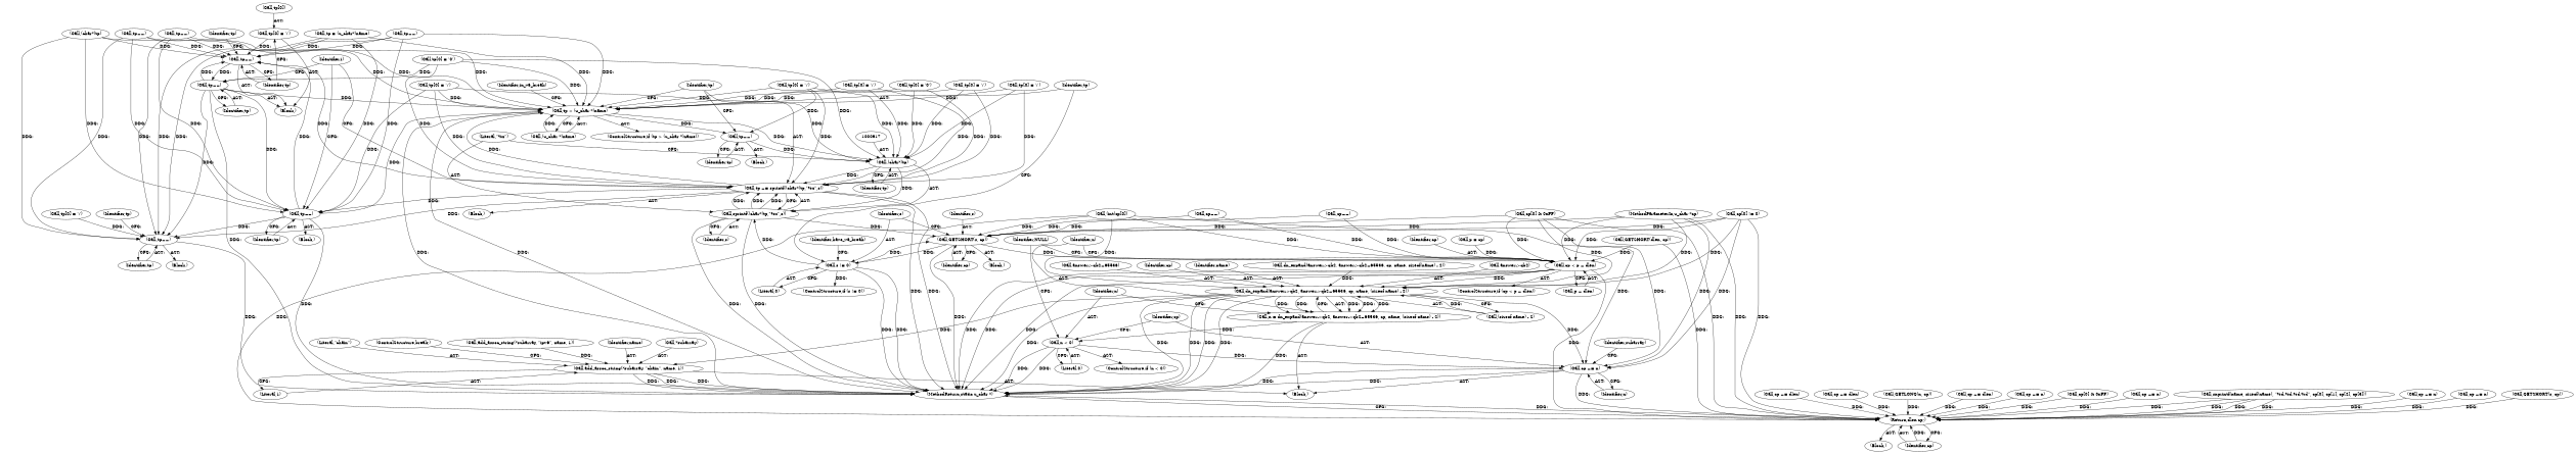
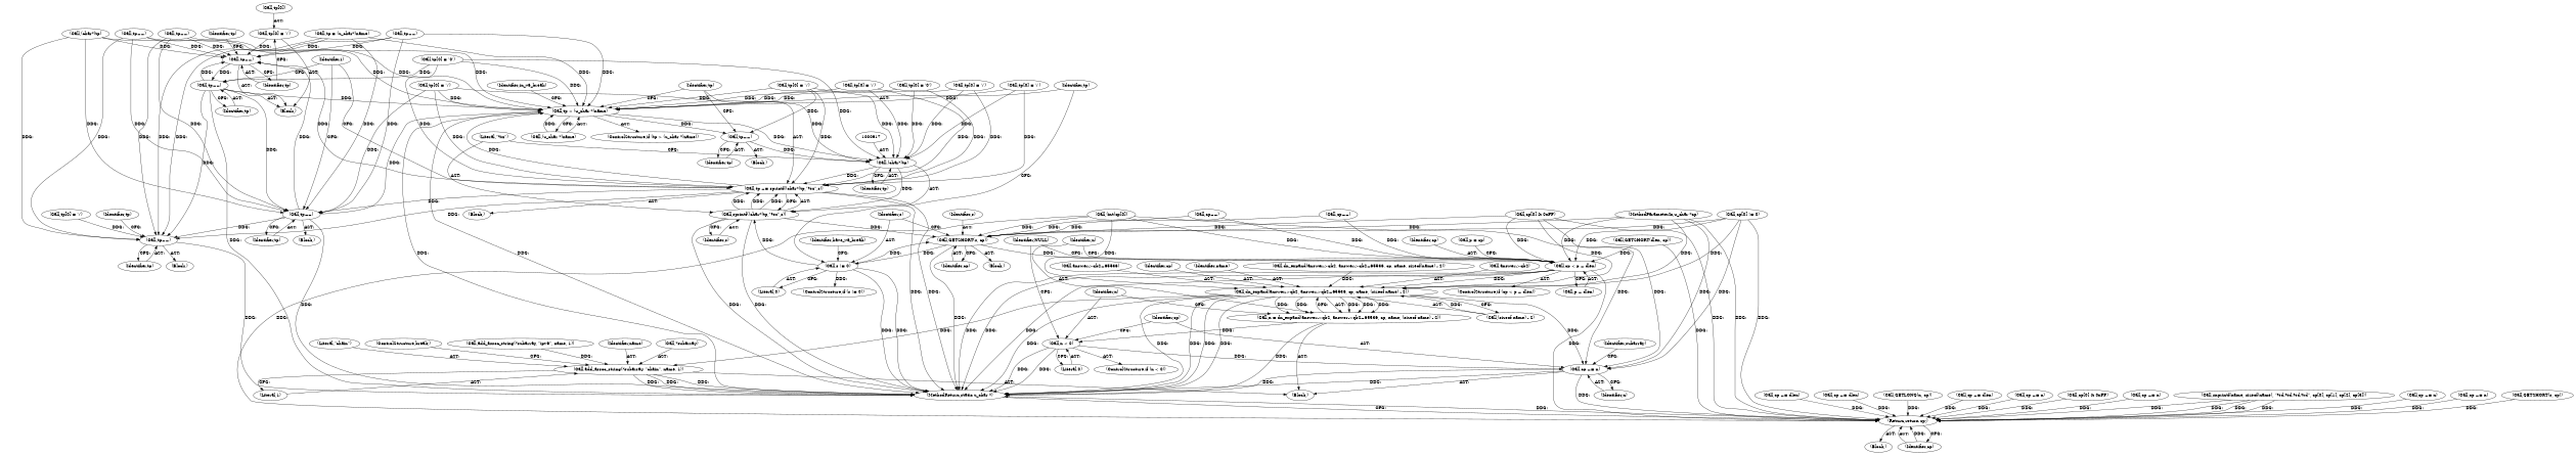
  digraph {
    n1 [label="(Call,tp[0] = ':')"]
    n2 [label="(Call,tp++)"]
    n3 [label="(Block,)"]
    n4 [label="(Call,tp++)"]
    n5 [label="(Identifier,tp)"]
    n6 [label="(Call,tp > (u_char *)name)"]
    n7 [label="(Call,tp++)"]
    n8 [label="(Call,tp++)"]
    n9 [label="(Identifier,tp)"]
    n10 [label="(MethodReturn,static u_char *)"]
    n11 [label="(Call,tp++)"]
    n12 [label="(Call,(char*)tp)"]
    n13 [label="(ControlStructure,if (tp > (u_char *)name))"]
    n14 [label="(Call,(u_char *)name)"]
    n15 [label="(Block,)"]
    n16 [label="(Identifier,tp)"]
    n17 [label="(Identifier,tp)"]
    n18 [label="(Block,)"]
-   n19 [label="(Return,dlen cp;)"]
+   n19 [label="(Return,return cp;)"]
    n20 [label="(Block,)"]
    n21 [label="(Identifier,tp)"]
    n22 [label="(Call,tp += sprintf((char*)tp,\"%x\",s))"]
    n23 [label="(Call,sprintf((char*)tp,\"%x\",s))"]
    n24 [label="(Identifier,tp)"]
    n25 [label="(Block,)"]
    n26 [label="(Call,GETSHORT(s, cp))"]
    n27 [label="(Identifier,s)"]
    n28 [label="(Call,s != 0)"]
    n29 [label="(Call,cp < p + dlen)"]
    n30 [label="(Identifier,cp)"]
    n31 [label="(Block,)"]
    n32 [label="(Literal,0)"]
    n33 [label="(ControlStructure,if (s != 0))"]
    n34 [label="(Call,dn_expand(answer->qb2, answer->qb2+65536, cp, name, (sizeof name) - 2))"]
    n35 [label="(ControlStructure,if (cp < p + dlen))"]
    n36 [label="(Call,p + dlen)"]
    n37 [label="(Call,n = dn_expand(answer->qb2, answer->qb2+65536, cp, name, (sizeof name) - 2))"]
    n38 [label="(Call,cp += n)"]
    n39 [label="(Call,add_assoc_string(*subarray, \"chain\", name, 1))"]
    n40 [label="(Call,(sizeof name) - 2)"]
    n41 [label="(Block,)"]
    n42 [label="(Identifier,cp)"]
    n43 [label="(Call,n < 0)"]
    n44 [label="(Block,)"]
    n45 [label="(Identifier,n)"]
    n46 [label="(Literal,1)"]
    n47 [label="(Literal,0)"]
    n48 [label="(ControlStructure,if (n < 0))"]
    n49 [label="(Identifier,cp)"]
    n50 [label="(Identifier,s)"]
    n51 [label="(Identifier,tp)"]
    n52 [label="(Call,cp += dlen)"]
    n53 [label="(Call,tp = (u_char*)name)"]
    n54 [label="(Call,add_assoc_string(*subarray, \"ipv6\", name, 1))"]
    n55 [label="(Identifier,name)"]
    n56 [label="(Call,answer->qb2+65536)"]
    n57 [label="(Identifier,s)"]
    n58 [label="(Call,tp[0] = ':')"]
    n59 [label="(Call,cp++)"]
    n60 [label="(Identifier,in_v6_break)"]
    n61 [label="(Call,cp += dlen)"]
    n62 [label="(Call,tp[0] = ':')"]
    n63 [label="(Identifier,cp)"]
    n64 [label="(Call,(int)cp[0])"]
    n65 [label="(Identifier,i)"]
    n66 [label="(Call,GETLONG(n, cp))"]
    n67 [label="(Call,(char*)tp)"]
    n68 [label="(Call,cp += dlen)"]
    n69 [label="(Call,tp++)"]
    n70 [label="(Identifier,cp)"]
    n71 [label="(Identifier,name)"]
    n72 [label="(Identifier,have_v6_break)"]
    n73 [label="(Call,cp += n)"]
    n74 [label="(Call,cp[0] & 0xFF)"]
    n75 [label="(Call,cp[0] != 0)"]
    n76 [label="(Call,cp += n)"]
    n77 [label="(Call,snprintf(name, sizeof(name), \"%d.%d.%d.%d\", cp[0], cp[1], cp[2], cp[3]))"]
    n78 [label="(Identifier,tp)"]
    n79 [label="(Call,tp[0])"]
    n80 [label="(Call,tp[0] = '0')"]
    n81 [label="(Call,tp[0] = ':')"]
    n82 [label="(Call,*subarray)"]
    n83 [label="(Call,cp += n)"]
    n84 [label="(Call,tp[0] = ':')"]
    n85 [label="(Call,tp++)"]
    n86 [label="(Literal,\"chain\")"]
    n87 [label="(Call,tp[0] = ':')"]
    n88 [label="(Identifier,NULL)"]
    n89 [label="(Call,cp += n)"]
    n90 [label="(Identifier,tp)"]
    n91 [label="(Call,tp[0] = ':')"]
    n92 [label="(Identifier,tp)"]
    n93 [label="(ControlStructure,break;)"]
    n94 [label="(Call,cp[0] & 0xFF)"]
    n95 [label="(MethodParameterIn,u_char *cp)"]
    n96 [label="(Call,tp[0] = '0')"]
    n97 [label="(Call,cp++)"]
    n98 [label="(Call,GETSHORT(dlen, cp))"]
    n99 [label="(Identifier,n)"]
    n100 [label="(Call,p = cp)"]
    n101 [label="(Identifier,subarray)"]
    n102 [label="(Call,dn_expand(answer->qb2, answer->qb2+65536, cp, name, sizeof(name) - 2))"]
    n103 [label="(Identifier,n)"]
    n104 [label="(Literal,\"%x\")"]
    n105 [label="(Call,tp++)"]
    n106 [label="(Call,GETSHORT(s, cp))"]
    n107 [label="(Call,answer->qb2)"]
    1000917
    n1 -> n2 [label="DDG: "]
    n1 -> n3 [label="AST: "]
    n2 -> n3 [label="AST: "]
    n2 -> n4 [label="DDG: "]
    n2 -> n5 [label="CFG: "]
    n4 -> n2 [label="DDG: "]
    n4 -> n3 [label="AST: "]
    n4 -> n6 [label="DDG: "]
    n4 -> n7 [label="DDG: "]
    n4 -> n8 [label="DDG: "]
    n4 -> n9 [label="CFG: "]
    n4 -> n10 [label="DDG: "]
    n5 -> n1 [label="CFG: "]
    n5 -> n2 [label="AST: "]
    n6 -> n10 [label="DDG: "]
    n6 -> n10 [label="DDG: "]
    n6 -> n11 [label="DDG: "]
    n6 -> n12 [label="DDG: "]
    n6 -> n13 [label="AST: "]
    n6 -> n14 [label="CFG: "]
    n7 -> n2 [label="DDG: "]
    n7 -> n6 [label="DDG: "]
    n7 -> n8 [label="DDG: "]
    n7 -> n10 [label="DDG: "]
    n7 -> n15 [label="AST: "]
    n7 -> n16 [label="CFG: "]
    n8 -> n10 [label="DDG: "]
    n8 -> n17 [label="CFG: "]
    n8 -> n18 [label="AST: "]
    n9 -> n4 [label="AST: "]
    n10 -> n19 [label="CFG: "]
    n11 -> n12 [label="DDG: "]
    n11 -> n20 [label="AST: "]
    n11 -> n21 [label="CFG: "]
    n12 -> n22 [label="DDG: "]
    n12 -> n23 [label="AST: "]
    n12 -> n23 [label="DDG: "]
    n12 -> n24 [label="CFG: "]
    n14 -> n6 [label="AST: "]
    n14 -> n6 [label="DDG: "]
    n16 -> n7 [label="AST: "]
    n17 -> n8 [label="AST: "]
    n19 -> n10 [label="DDG: "]
    n19 -> n41 [label="AST: "]
    n19 -> n42 [label="CFG: "]
    n21 -> n11 [label="AST: "]
    n22 -> n2 [label="DDG: "]
    n22 -> n6 [label="DDG: "]
    n22 -> n7 [label="DDG: "]
    n22 -> n8 [label="DDG: "]
    n22 -> n10 [label="DDG: "]
    n22 -> n10 [label="DDG: "]
    n22 -> n23 [label="CFG: "]
    n22 -> n25 [label="AST: "]
    n23 -> n10 [label="DDG: "]
    n23 -> n10 [label="DDG: "]
    n23 -> n22 [label="AST: "]
    n23 -> n22 [label="DDG: "]
    n23 -> n22 [label="DDG: "]
    n23 -> n22 [label="DDG: "]
    n23 -> n26 [label="DDG: "]
    n23 -> n27 [label="CFG: "]
    n24 -> n12 [label="AST: "]
    n26 -> n10 [label="DDG: "]
    n26 -> n28 [label="DDG: "]
    n26 -> n29 [label="DDG: "]
    n26 -> n30 [label="CFG: "]
    n26 -> n31 [label="AST: "]
    n27 -> n23 [label="AST: "]
    n28 -> n10 [label="DDG: "]
    n28 -> n10 [label="DDG: "]
    n28 -> n23 [label="DDG: "]
    n28 -> n26 [label="DDG: "]
    n28 -> n32 [label="CFG: "]
    n28 -> n33 [label="DDG: "]
    n29 -> n10 [label="DDG: "]
    n29 -> n10 [label="DDG: "]
    n29 -> n10 [label="DDG: "]
    n29 -> n19 [label="DDG: "]
    n29 -> n34 [label="DDG: "]
    n29 -> n35 [label="AST: "]
    n29 -> n36 [label="CFG: "]
    n30 -> n26 [label="AST: "]
    n32 -> n28 [label="AST: "]
    n34 -> n10 [label="DDG: "]
    n34 -> n10 [label="DDG: "]
    n34 -> n10 [label="DDG: "]
    n34 -> n10 [label="DDG: "]
    n34 -> n10 [label="DDG: "]
    n34 -> n37 [label="AST: "]
    n34 -> n37 [label="DDG: "]
    n34 -> n37 [label="DDG: "]
    n34 -> n37 [label="DDG: "]
    n34 -> n37 [label="DDG: "]
    n34 -> n37 [label="DDG: "]
    n34 -> n38 [label="DDG: "]
    n34 -> n39 [label="DDG: "]
    n34 -> n40 [label="CFG: "]
    n36 -> n29 [label="AST: "]
    n37 -> n10 [label="DDG: "]
    n37 -> n34 [label="CFG: "]
    n37 -> n43 [label="DDG: "]
    n37 -> n44 [label="AST: "]
    n38 -> n10 [label="DDG: "]
    n38 -> n10 [label="DDG: "]
    n38 -> n19 [label="DDG: "]
    n38 -> n44 [label="AST: "]
    n38 -> n45 [label="CFG: "]
    n39 -> n10 [label="DDG: "]
    n39 -> n10 [label="DDG: "]
    n39 -> n10 [label="DDG: "]
    n39 -> n44 [label="AST: "]
    n39 -> n46 [label="CFG: "]
    n40 -> n34 [label="AST: "]
    n40 -> n34 [label="DDG: "]
    n42 -> n19 [label="AST: "]
    n42 -> n19 [label="DDG: "]
    n43 -> n10 [label="DDG: "]
    n43 -> n10 [label="DDG: "]
    n43 -> n38 [label="DDG: "]
    n43 -> n47 [label="CFG: "]
    n43 -> n48 [label="AST: "]
    n45 -> n38 [label="AST: "]
    n46 -> n39 [label="AST: "]
    n47 -> n43 [label="AST: "]
    n49 -> n29 [label="AST: "]
    n50 -> n26 [label="AST: "]
    n51 -> n6 [label="AST: "]
    n51 -> n28 [label="CFG: "]
    n52 -> n19 [label="DDG: "]
    n53 -> n2 [label="DDG: "]
    n53 -> n6 [label="DDG: "]
    n53 -> n7 [label="DDG: "]
    n53 -> n8 [label="DDG: "]
    n54 -> n39 [label="DDG: "]
    n55 -> n39 [label="AST: "]
    n56 -> n34 [label="AST: "]
    n57 -> n26 [label="CFG: "]
    n57 -> n28 [label="AST: "]
    n58 -> n6 [label="DDG: "]
    n58 -> n11 [label="DDG: "]
    n58 -> n12 [label="DDG: "]
    n58 -> n22 [label="DDG: "]
    n59 -> n26 [label="DDG: "]
    n59 -> n29 [label="DDG: "]
    n60 -> n6 [label="CFG: "]
    n61 -> n19 [label="DDG: "]
    n62 -> n6 [label="DDG: "]
    n62 -> n12 [label="DDG: "]
    n62 -> n22 [label="DDG: "]
    n63 -> n34 [label="AST: "]
    n64 -> n19 [label="DDG: "]
    n64 -> n26 [label="DDG: "]
    n64 -> n29 [label="DDG: "]
    n64 -> n34 [label="DDG: "]
    n64 -> n38 [label="DDG: "]
    n65 -> n4 [label="CFG: "]
    n65 -> n7 [label="CFG: "]
    n65 -> n22 [label="CFG: "]
    n66 -> n19 [label="DDG: "]
    n67 -> n2 [label="DDG: "]
    n67 -> n6 [label="DDG: "]
    n67 -> n7 [label="DDG: "]
    n67 -> n8 [label="DDG: "]
    n68 -> n19 [label="DDG: "]
    n69 -> n2 [label="DDG: "]
    n69 -> n6 [label="DDG: "]
    n69 -> n7 [label="DDG: "]
    n69 -> n8 [label="DDG: "]
    n70 -> n38 [label="AST: "]
    n70 -> n43 [label="CFG: "]
    n71 -> n34 [label="AST: "]
    n72 -> n28 [label="CFG: "]
    n73 -> n19 [label="DDG: "]
    n74 -> n19 [label="DDG: "]
    n75 -> n19 [label="DDG: "]
    n75 -> n26 [label="DDG: "]
    n75 -> n29 [label="DDG: "]
    n75 -> n34 [label="DDG: "]
    n75 -> n38 [label="DDG: "]
    n76 -> n19 [label="DDG: "]
    n77 -> n19 [label="DDG: "]
    n77 -> n19 [label="DDG: "]
    n77 -> n19 [label="DDG: "]
    n77 -> n19 [label="DDG: "]
    n78 -> n6 [label="CFG: "]
    n78 -> n11 [label="CFG: "]
    n78 -> n22 [label="AST: "]
    n79 -> n1 [label="AST: "]
    n80 -> n6 [label="DDG: "]
    n80 -> n12 [label="DDG: "]
    n80 -> n22 [label="DDG: "]
    n81 -> n6 [label="DDG: "]
    n81 -> n7 [label="DDG: "]
    n81 -> n12 [label="DDG: "]
    n81 -> n22 [label="DDG: "]
    n82 -> n39 [label="AST: "]
    n83 -> n19 [label="DDG: "]
    n84 -> n6 [label="DDG: "]
    n84 -> n12 [label="DDG: "]
    n84 -> n22 [label="DDG: "]
    n85 -> n2 [label="DDG: "]
    n85 -> n6 [label="DDG: "]
    n85 -> n7 [label="DDG: "]
    n85 -> n8 [label="DDG: "]
    n86 -> n39 [label="AST: "]
    n87 -> n8 [label="DDG: "]
    n88 -> n29 [label="CFG: "]
    n88 -> n43 [label="CFG: "]
    n89 -> n19 [label="DDG: "]
    n90 -> n2 [label="CFG: "]
    n91 -> n6 [label="DDG: "]
    n91 -> n12 [label="DDG: "]
    n91 -> n22 [label="DDG: "]
    n92 -> n8 [label="CFG: "]
    n93 -> n39 [label="CFG: "]
    n94 -> n19 [label="DDG: "]
    n94 -> n26 [label="DDG: "]
    n94 -> n29 [label="DDG: "]
    n94 -> n34 [label="DDG: "]
    n94 -> n38 [label="DDG: "]
    n95 -> n19 [label="DDG: "]
    n95 -> n26 [label="DDG: "]
    n95 -> n29 [label="DDG: "]
    n95 -> n34 [label="DDG: "]
    n95 -> n38 [label="DDG: "]
    n96 -> n4 [label="DDG: "]
    n96 -> n6 [label="DDG: "]
    n96 -> n12 [label="DDG: "]
    n96 -> n22 [label="DDG: "]
    n97 -> n26 [label="DDG: "]
    n97 -> n29 [label="DDG: "]
    n98 -> n19 [label="DDG: "]
    n98 -> n29 [label="DDG: "]
    n99 -> n29 [label="CFG: "]
    n99 -> n37 [label="AST: "]
-   n100 -> n29 [label="DDG: "]
+   n100 -> n29 [label="CFG: "]
    n101 -> n38 [label="CFG: "]
    n102 -> n34 [label="DDG: "]
    n103 -> n37 [label="CFG: "]
    n103 -> n43 [label="AST: "]
    n104 -> n12 [label="CFG: "]
    n104 -> n23 [label="AST: "]
    n105 -> n2 [label="DDG: "]
    n105 -> n6 [label="DDG: "]
    n105 -> n7 [label="DDG: "]
    n105 -> n8 [label="DDG: "]
    n106 -> n19 [label="DDG: "]
    n107 -> n34 [label="AST: "]
    1000917 -> n12 [label="AST: "]
  }
